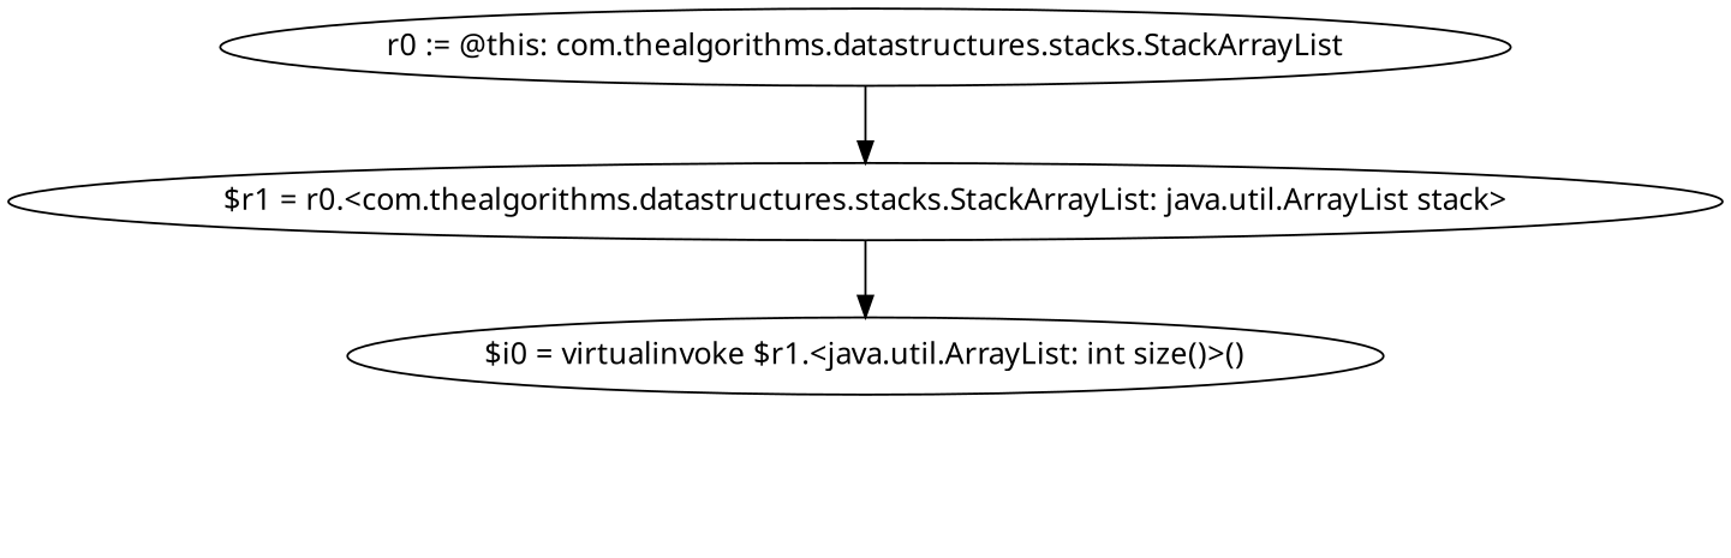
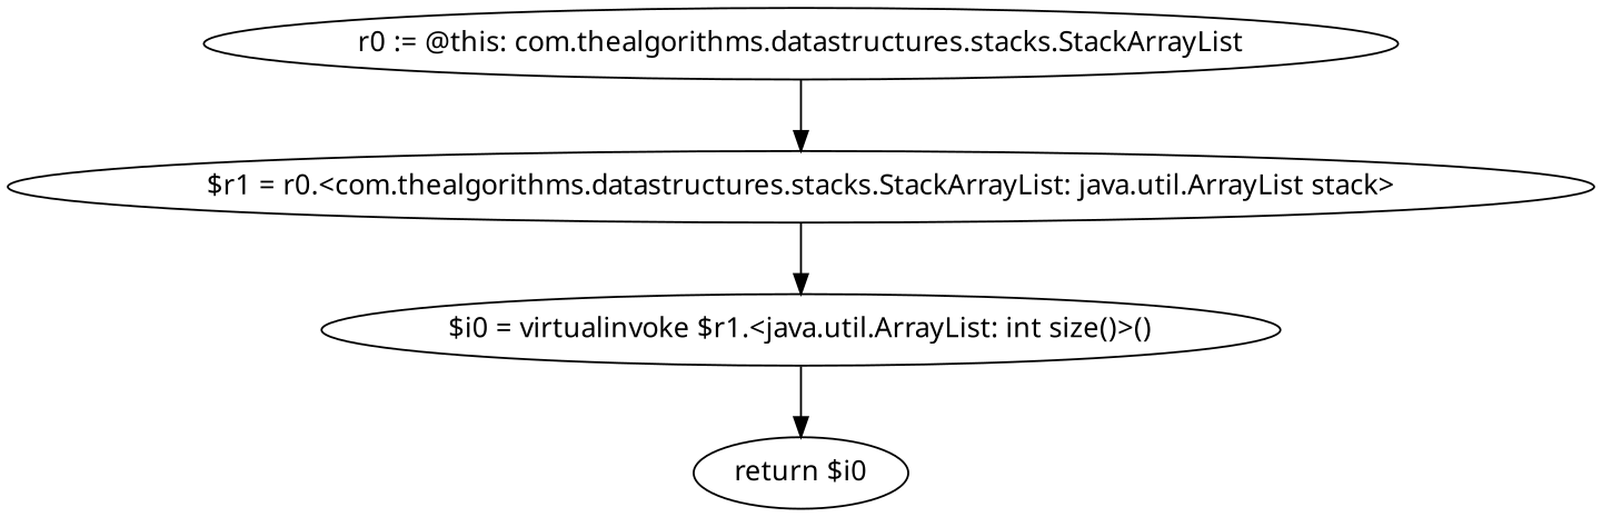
  digraph {
    fontname="Noto Sans"
    node [fontname="Noto Sans"]
    edge [fontname="Noto Sans"]
    "r0 := @this: com.thealgorithms.datastructures.stacks.StackArrayList"
    "$r1 = r0.<com.thealgorithms.datastructures.stacks.StackArrayList: java.util.ArrayList stack>"
    "$i0 = virtualinvoke $r1.<java.util.ArrayList: int size()>()"
+   "return $i0"
    "r0 := @this: com.thealgorithms.datastructures.stacks.StackArrayList" -> "$r1 = r0.<com.thealgorithms.datastructures.stacks.StackArrayList: java.util.ArrayList stack>"
    "$r1 = r0.<com.thealgorithms.datastructures.stacks.StackArrayList: java.util.ArrayList stack>" -> "$i0 = virtualinvoke $r1.<java.util.ArrayList: int size()>()"
+   "$i0 = virtualinvoke $r1.<java.util.ArrayList: int size()>()" -> "return $i0"
  }
